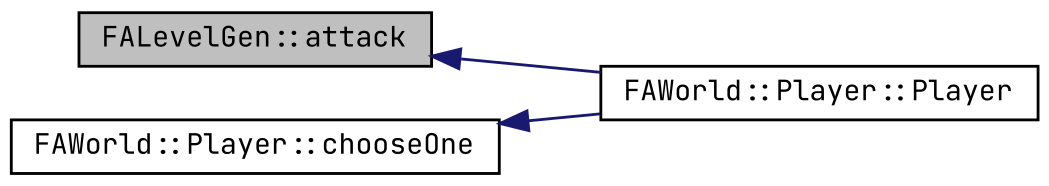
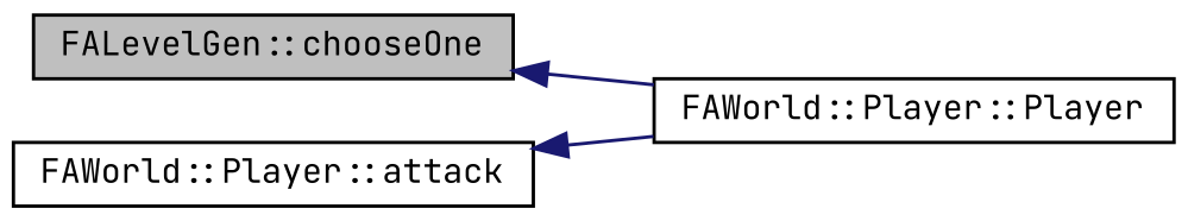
  digraph {
    fontname="JetBrains Mono"
    rankdir=LR
    node [color=black fillcolor=white fontname="JetBrains Mono" fontsize=10 shape=record style=filled]
    edge [color=midnightblue dir=back fontname="JetBrains Mono" fontsize=10 labelfontname=Helvetica labelfontsize=10 style=solid]
-   n1 [fillcolor=grey75 fontcolor=black height=0.2 label="FALevelGen::attack" width=0.4]
+   n1 [fillcolor=grey75 fontcolor=black height=0.2 label="FALevelGen::chooseOne" width=0.4]
    n2 [height=0.2 label="FAWorld::Player::Player" width=0.4]
-   n3 [height=0.2 label="FAWorld::Player::chooseOne" width=0.4]
+   n3 [height=0.2 label="FAWorld::Player::attack" width=0.4]
    n1 -> n2
    n3 -> n2
  }
